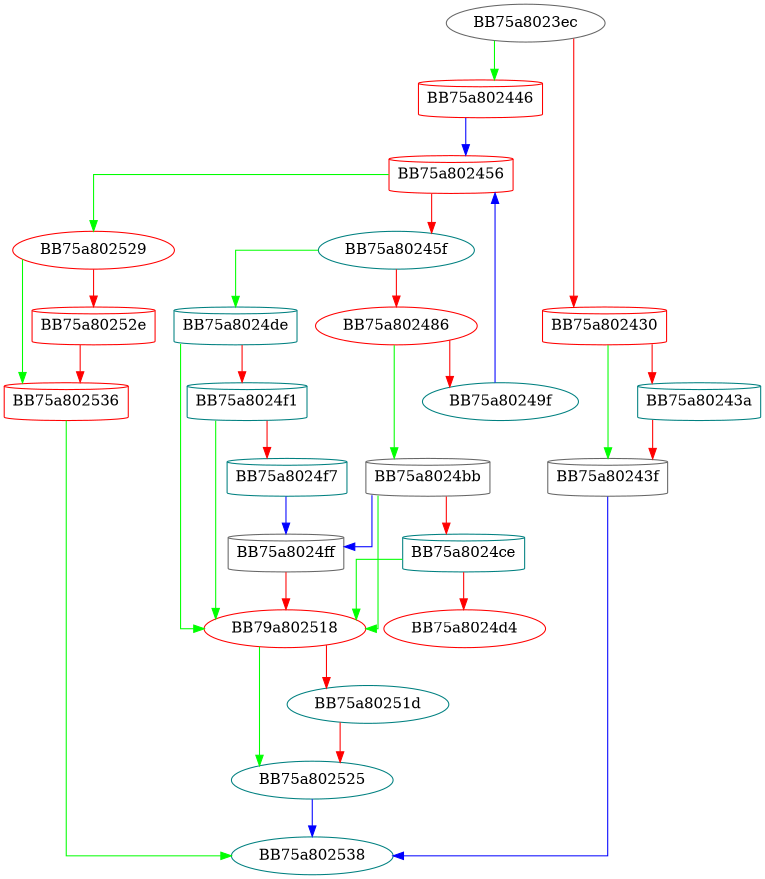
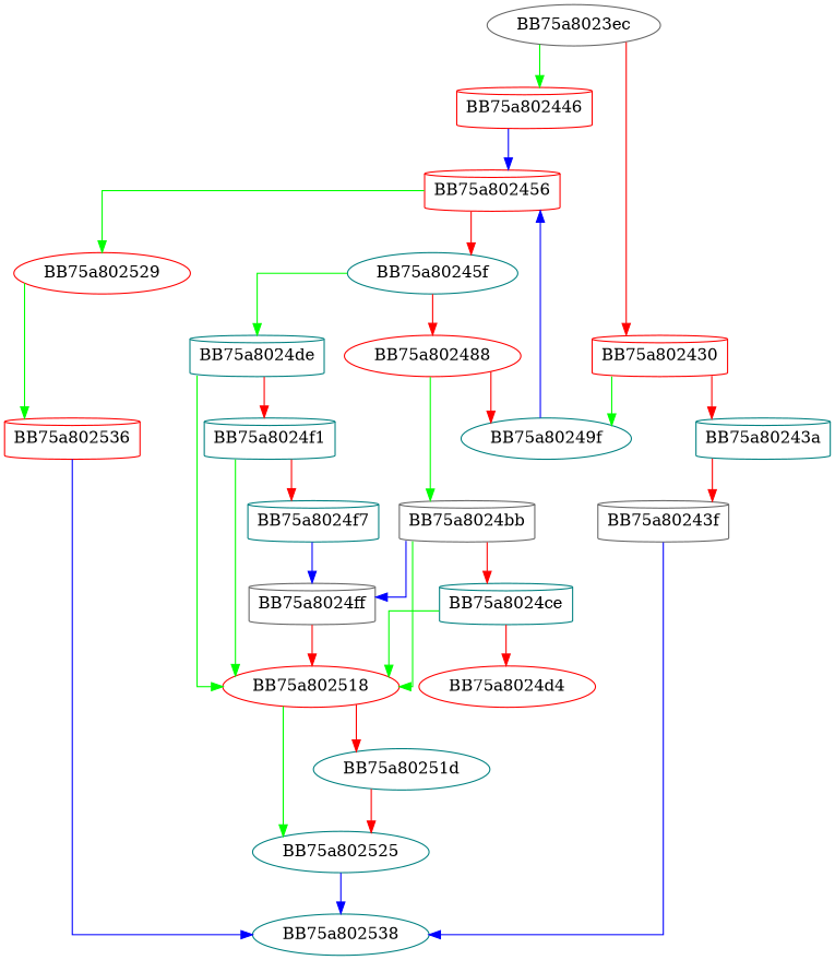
  digraph {
    splines=ortho
    node [color=teal shape=cylinder]
    edge [color=red]
    BB75a8023ec [color=gray40 shape=ellipse]
    BB75a802446 [color=red]
    BB75a802430 [color=red]
    BB75a802456 [color=red]
    BB75a80243f [color=gray40]
    BB75a80243a
    BB75a802529 [color=red shape=ellipse]
    BB75a80245f [shape=ellipse]
    BB75a802538 [shape=ellipse]
    BB75a802536 [color=red]
-   BB75a80252e [color=red]
    BB75a8024de
-   BB75a802488 [color=red shape=ellipse label=BB75a802486]
-   BB75a802518 [color=red shape=ellipse label=BB79a802518]
+   BB75a802488 [color=red shape=ellipse]
+   BB75a802518 [color=red shape=ellipse]
    BB75a8024f1
    BB75a8024bb [color=gray40]
    BB75a80249f [shape=ellipse]
    BB75a802525 [shape=ellipse]
    BB75a80251d [shape=ellipse]
    BB75a8024f7
    BB75a8024ce
    BB75a8024ff [color=gray40]
    BB75a8024d4 [color=red shape=ellipse]
    BB75a8023ec -> BB75a802446 [color=green]
    BB75a8023ec -> BB75a802430
    BB75a802446 -> BB75a802456 [color=blue]
-   BB75a802430 -> BB75a80243f [color=green]
+   BB75a802430 -> BB75a80249f [color=green]
    BB75a802430 -> BB75a80243a
    BB75a802456 -> BB75a802529 [color=green]
    BB75a802456 -> BB75a80245f
    BB75a80243f -> BB75a802538 [color=blue]
    BB75a80243a -> BB75a80243f
    BB75a802529 -> BB75a802536 [color=green]
-   BB75a802529 -> BB75a80252e
    BB75a80245f -> BB75a8024de [color=green]
    BB75a80245f -> BB75a802488
-   BB75a802536 -> BB75a802538 [color=green]
-   BB75a80252e -> BB75a802536
+   BB75a802536 -> BB75a802538 [color=blue]
    BB75a8024de -> BB75a802518 [color=green]
    BB75a8024de -> BB75a8024f1
    BB75a802488 -> BB75a8024bb [color=green]
    BB75a802488 -> BB75a80249f
    BB75a802518 -> BB75a802525 [color=green]
    BB75a802518 -> BB75a80251d
    BB75a8024f1 -> BB75a802518 [color=green]
    BB75a8024f1 -> BB75a8024f7
    BB75a8024bb -> BB75a802518 [color=green]
    BB75a8024bb -> BB75a8024ce
    BB75a8024bb -> BB75a8024ff [color=blue]
    BB75a80249f -> BB75a802456 [color=blue]
    BB75a802525 -> BB75a802538 [color=blue]
    BB75a80251d -> BB75a802525
    BB75a8024f7 -> BB75a8024ff [color=blue]
    BB75a8024ce -> BB75a802518 [color=green]
    BB75a8024ce -> BB75a8024d4
    BB75a8024ff -> BB75a802518
  }
